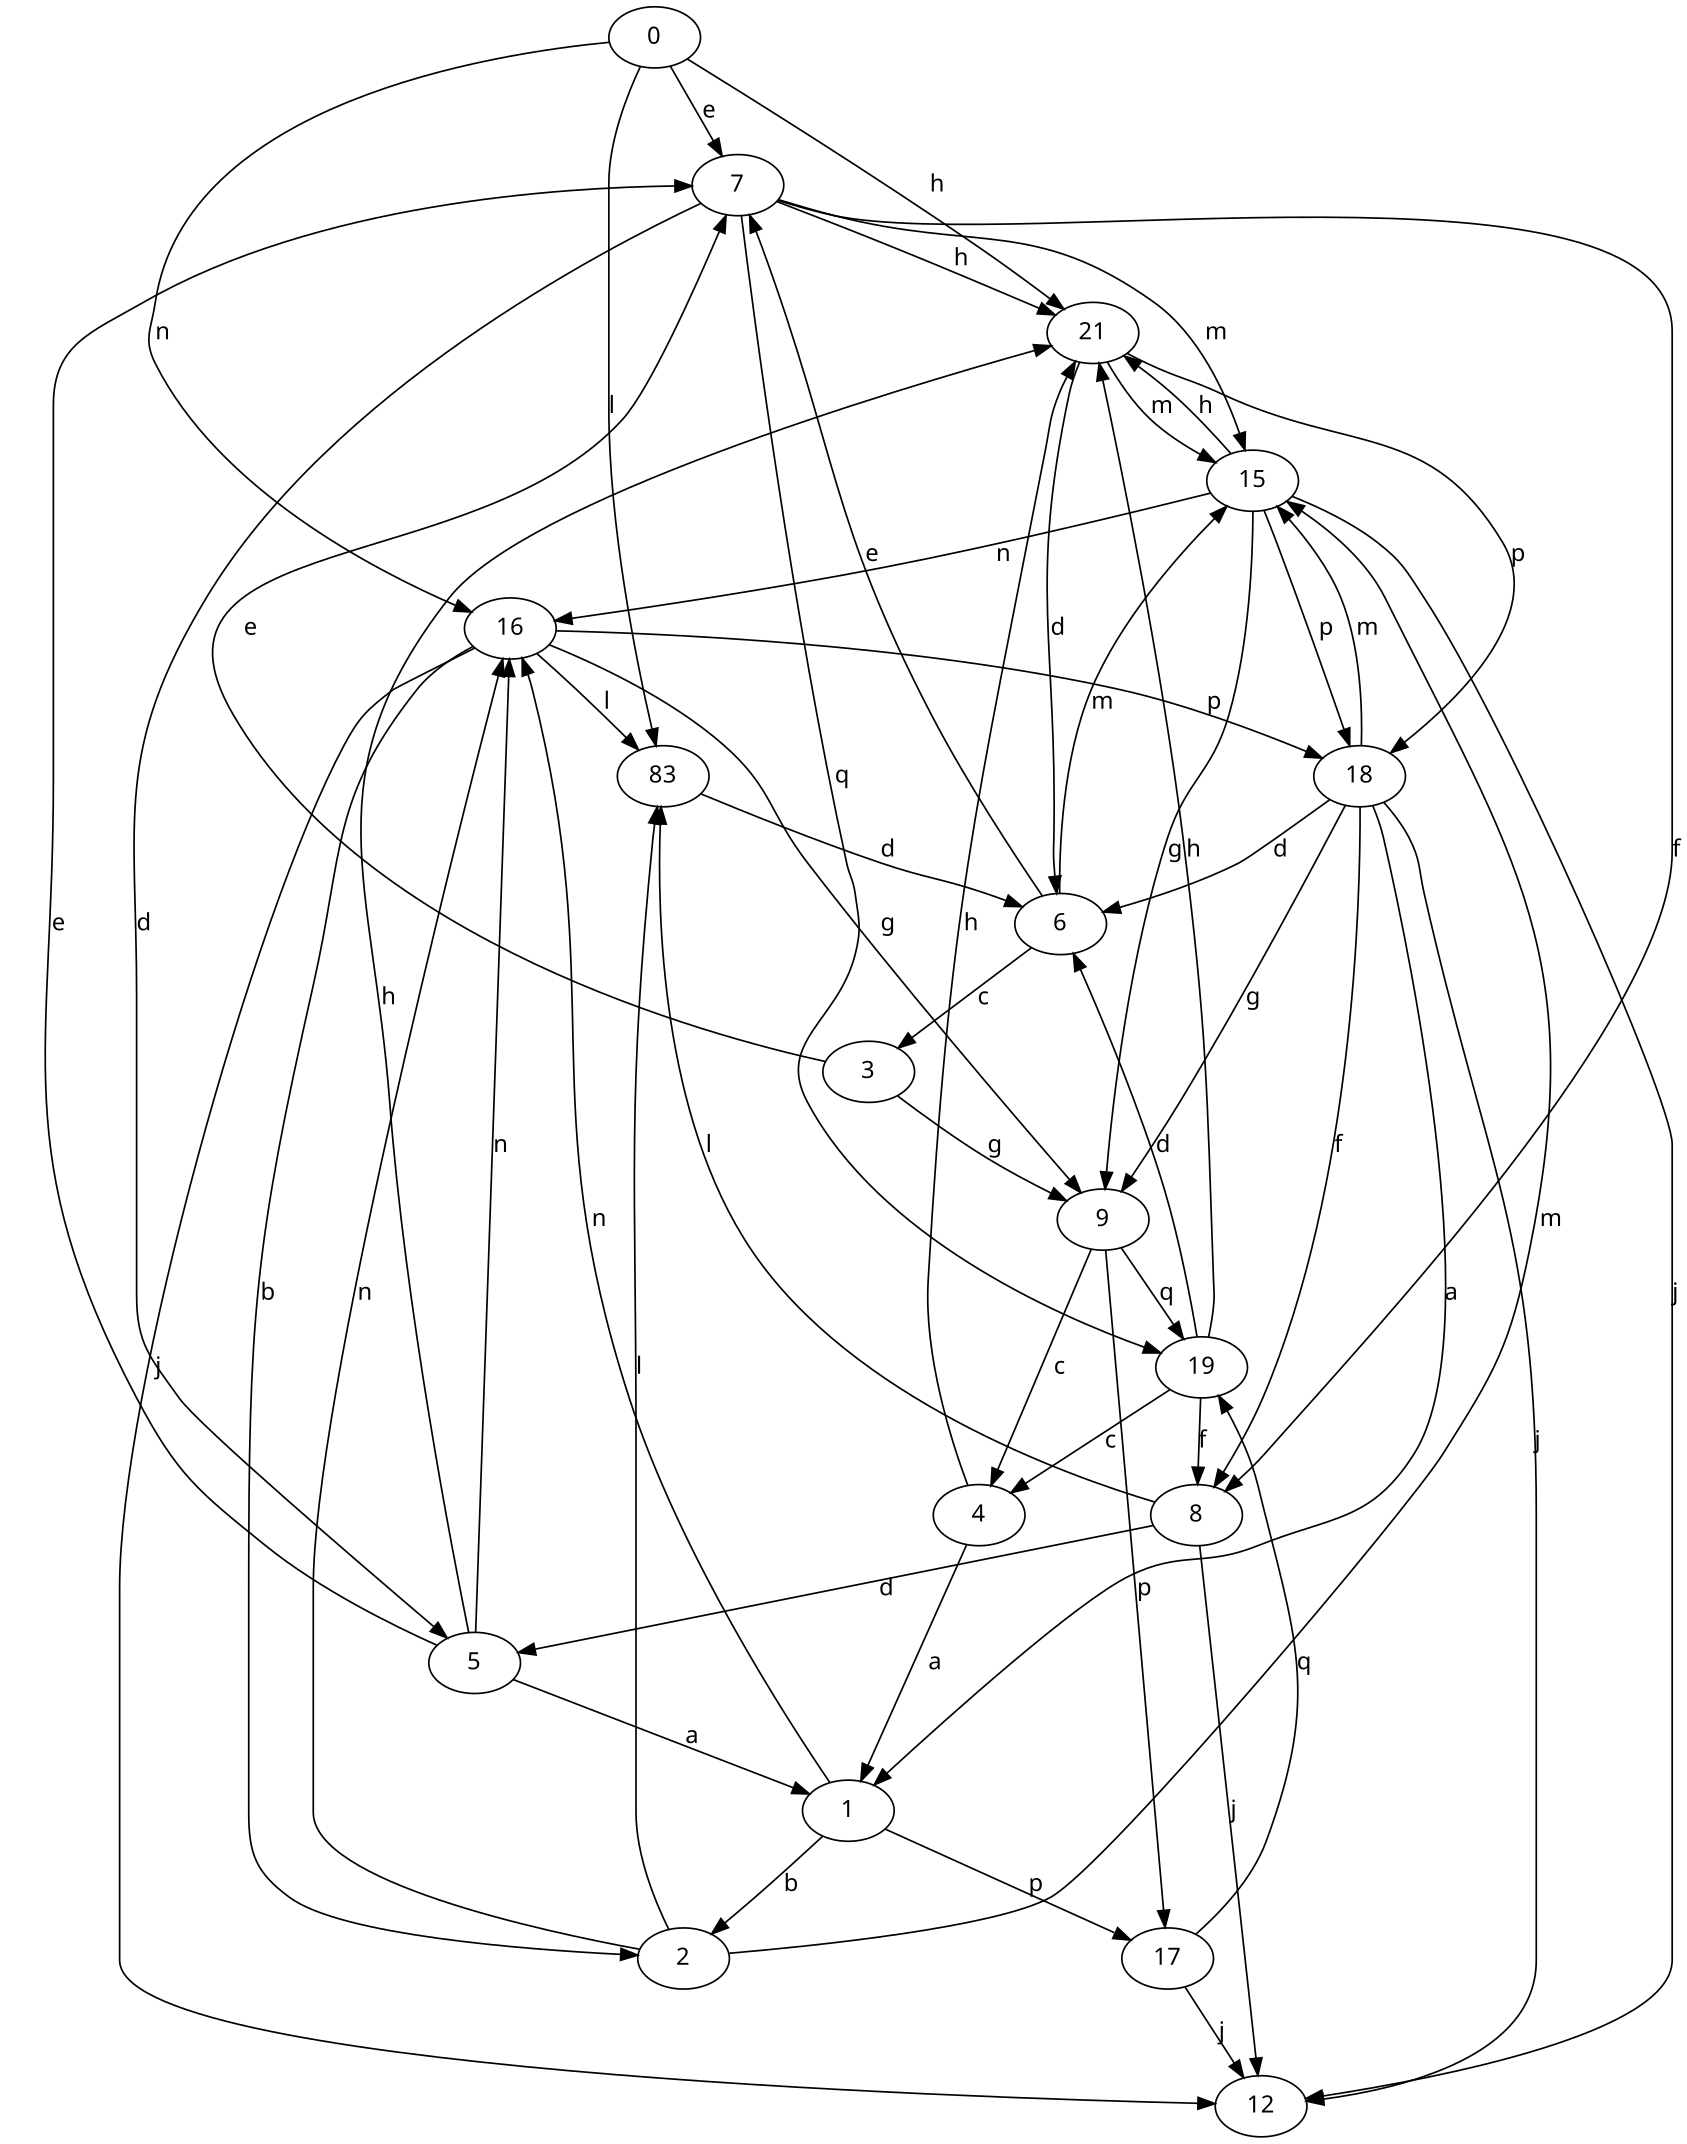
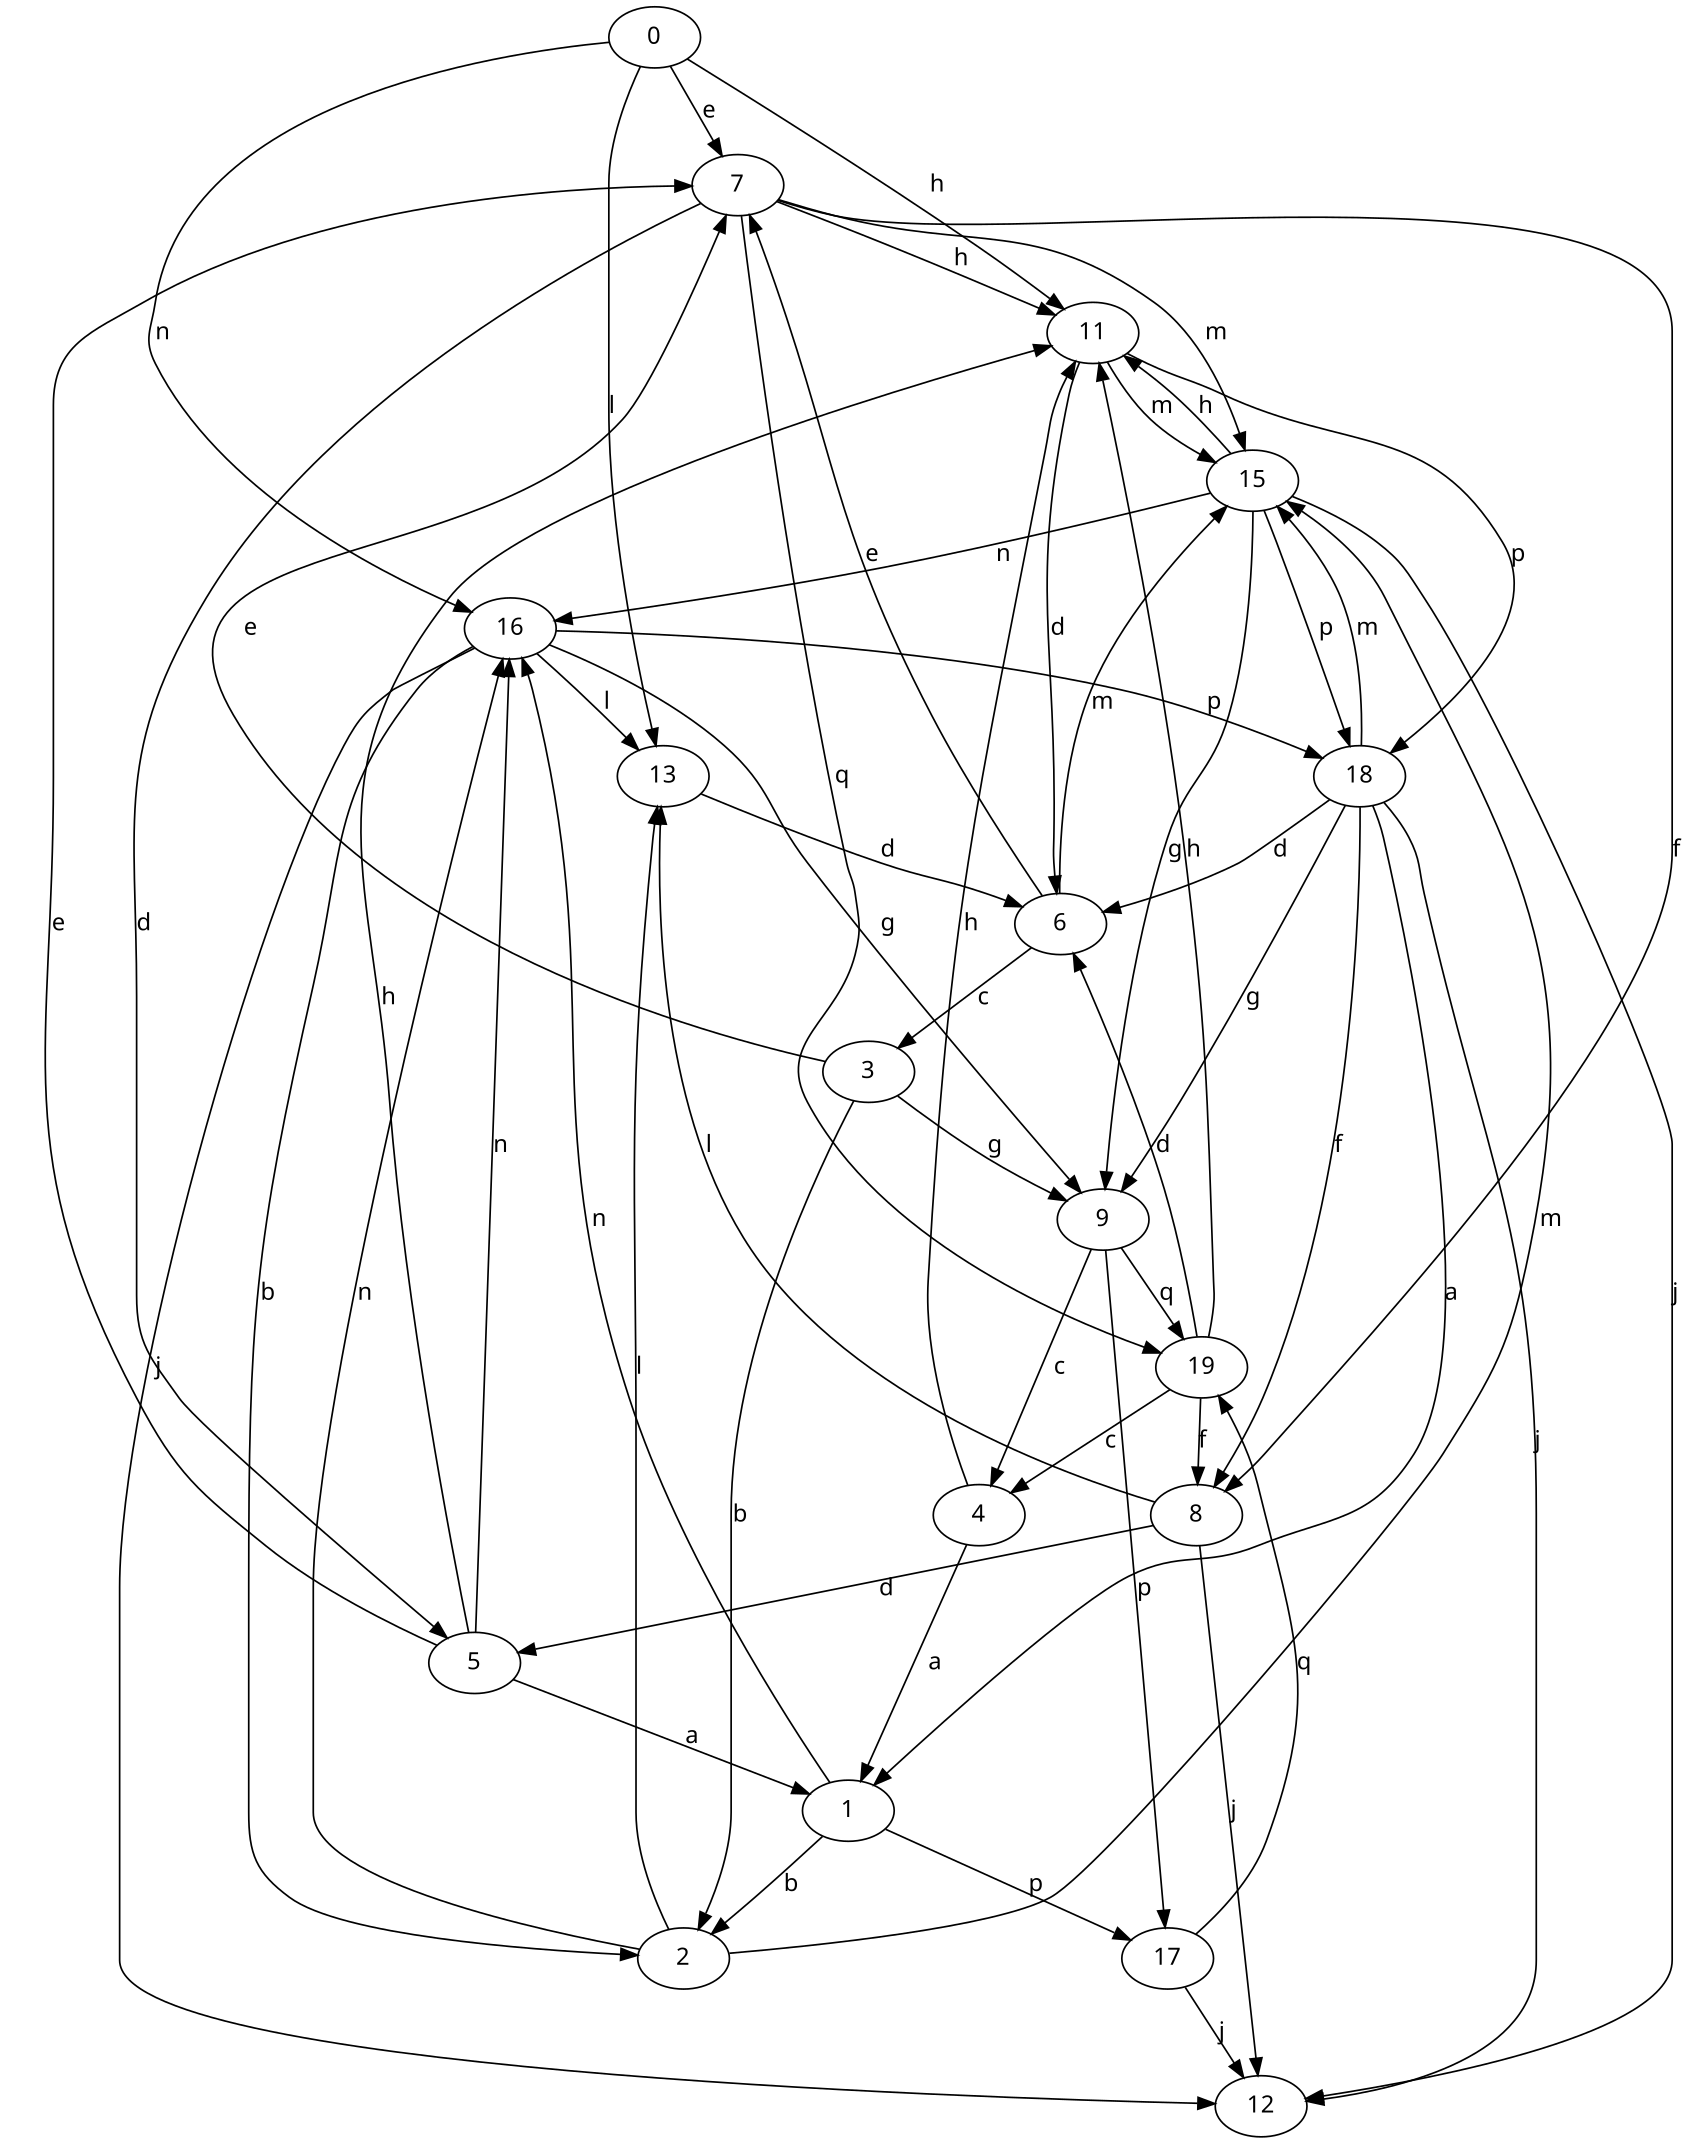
  strict digraph {
    fontname="Noto Sans"
    node [fontname="Noto Sans"]
    edge [fontname="Noto Sans"]
    0
    7
-   11 [label=21]
-   13 [label=83]
+   11
+   13
    16
    15
    5
    8
    19
    6
    18
    2
    9
    12
    1
    17
    3
    4
    0 -> 7 [label=e]
    0 -> 11 [label=h]
    0 -> 13 [label=l]
    0 -> 16 [label=n]
    7 -> 11 [label=h]
    7 -> 15 [label=m]
    7 -> 5 [label=d]
    7 -> 8 [label=f]
    7 -> 19 [label=q]
    11 -> 15 [label=m]
    11 -> 6 [label=d]
    11 -> 18 [label=p]
    13 -> 6 [label=d]
    16 -> 13 [label=l]
    16 -> 18 [label=p]
    16 -> 2 [label=b]
    16 -> 9 [label=g]
    16 -> 12 [label=j]
    15 -> 11 [label=h]
    15 -> 16 [label=n]
    15 -> 18 [label=p]
    15 -> 9 [label=g]
    15 -> 12 [label=j]
    5 -> 7 [label=e]
    5 -> 11 [label=h]
    5 -> 16 [label=n]
    5 -> 1 [label=a]
    8 -> 13 [label=l]
    8 -> 5 [label=d]
    8 -> 12 [label=j]
    19 -> 11 [label=h]
    19 -> 8 [label=f]
    19 -> 6 [label=d]
    19 -> 4 [label=c]
    6 -> 7 [label=e]
    6 -> 15 [label=m]
    6 -> 3 [label=c]
    18 -> 15 [label=m]
    18 -> 8 [label=f]
    18 -> 6 [label=d]
    18 -> 9 [label=g]
    18 -> 12 [label=j]
    18 -> 1 [label=a]
    2 -> 13 [label=l]
    2 -> 16 [label=n]
    2 -> 15 [label=m]
    9 -> 19 [label=q]
    9 -> 17 [label=p]
    9 -> 4 [label=c]
    1 -> 16 [label=n]
    1 -> 2 [label=b]
    1 -> 17 [label=p]
    17 -> 19 [label=q]
    17 -> 12 [label=j]
    3 -> 7 [label=e]
+   3 -> 2 [label=b]
    3 -> 9 [label=g]
    4 -> 11 [label=h]
    4 -> 1 [label=a]
  }
